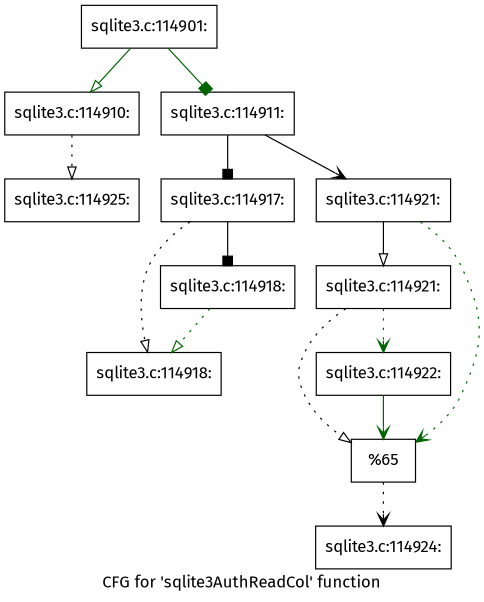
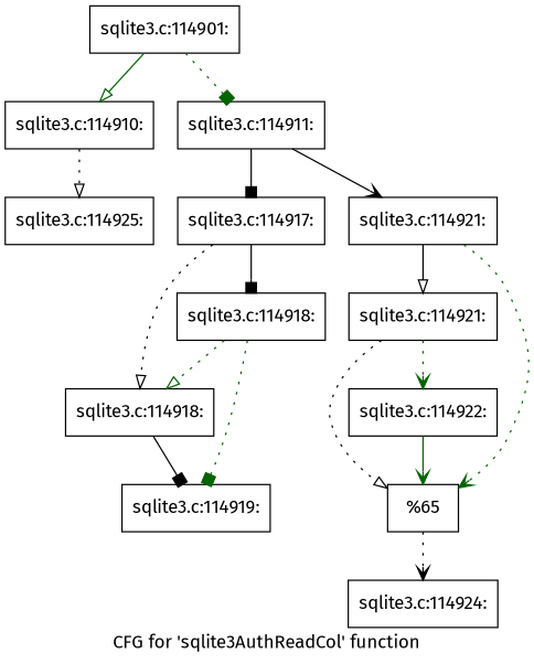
  digraph {
    fontname="Fira Sans"
    label="CFG for 'sqlite3AuthReadCol' function"
    node [fontname="Fira Sans" shape=record]
    edge [arrowhead=onormal color=black fontname="Fira Sans" style=solid]
    n1 [label="{sqlite3.c:114901:}"]
    n2 [label="{sqlite3.c:114910:}"]
    n3 [label="{sqlite3.c:114911:}"]
    n4 [label="{sqlite3.c:114925:}"]
    n5 [label="{sqlite3.c:114917:}"]
    n6 [label="{sqlite3.c:114921:}"]
    n7 [label="{sqlite3.c:114918:}"]
    n8 [label="{sqlite3.c:114918:}"]
    n9 [label="{sqlite3.c:114921:}"]
    n10 [label="{%65}"]
+   n11 [label="{sqlite3.c:114919:}"]
    n12 [label="{sqlite3.c:114922:}"]
    n13 [label="{sqlite3.c:114924:}"]
    n1 -> n2 [color=darkgreen]
-   n1 -> n3 [arrowhead=box color=darkgreen]
+   n1 -> n3 [arrowhead=box color=darkgreen style=dotted]
    n2 -> n4 [style=dotted]
    n3 -> n5 [arrowhead=box]
    n3 -> n6 [arrowhead=vee]
    n5 -> n7 [style=dotted]
    n5 -> n8 [arrowhead=box]
    n6 -> n9
    n6 -> n10 [arrowhead=vee color=darkgreen style=dotted]
+   n7 -> n11 [arrowhead=box]
    n8 -> n7 [color=darkgreen style=dotted]
+   n8 -> n11 [arrowhead=box color=darkgreen style=dotted]
    n9 -> n10 [style=dotted]
    n9 -> n12 [arrowhead=vee color=darkgreen style=dotted]
    n10 -> n13 [arrowhead=vee style=dotted]
    n12 -> n10 [arrowhead=vee color=darkgreen]
  }
